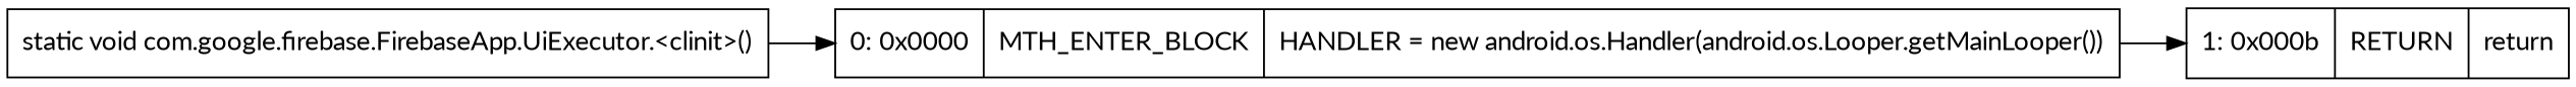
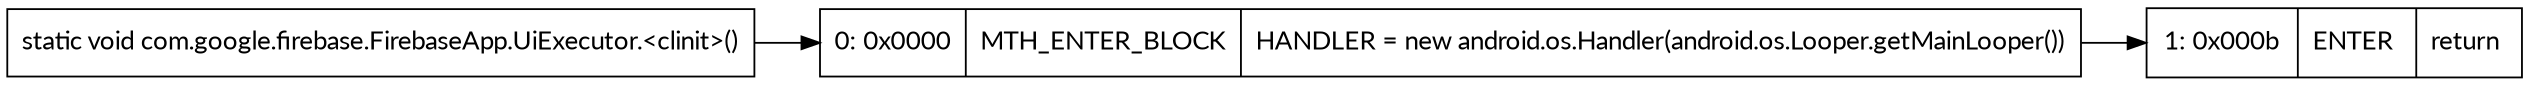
  digraph {
    rankdir=LR
    fontname=Lato
    node [shape=record fontname=Lato]
    edge [fontname=Lato]
    n1 [label="{0\:\ 0x0000|MTH_ENTER_BLOCK\l|HANDLER = new android.os.Handler(android.os.Looper.getMainLooper())\l}"]
-   n2 [label="{1\:\ 0x000b|RETURN\l|return\l}"]
+   n2 [label="{1\:\ 0x000b|ENTER\l|return\l}"]
    n3 [label="{static void com.google.firebase.FirebaseApp.UiExecutor.\<clinit\>() }"]
    n1 -> n2
    n3 -> n1
  }
